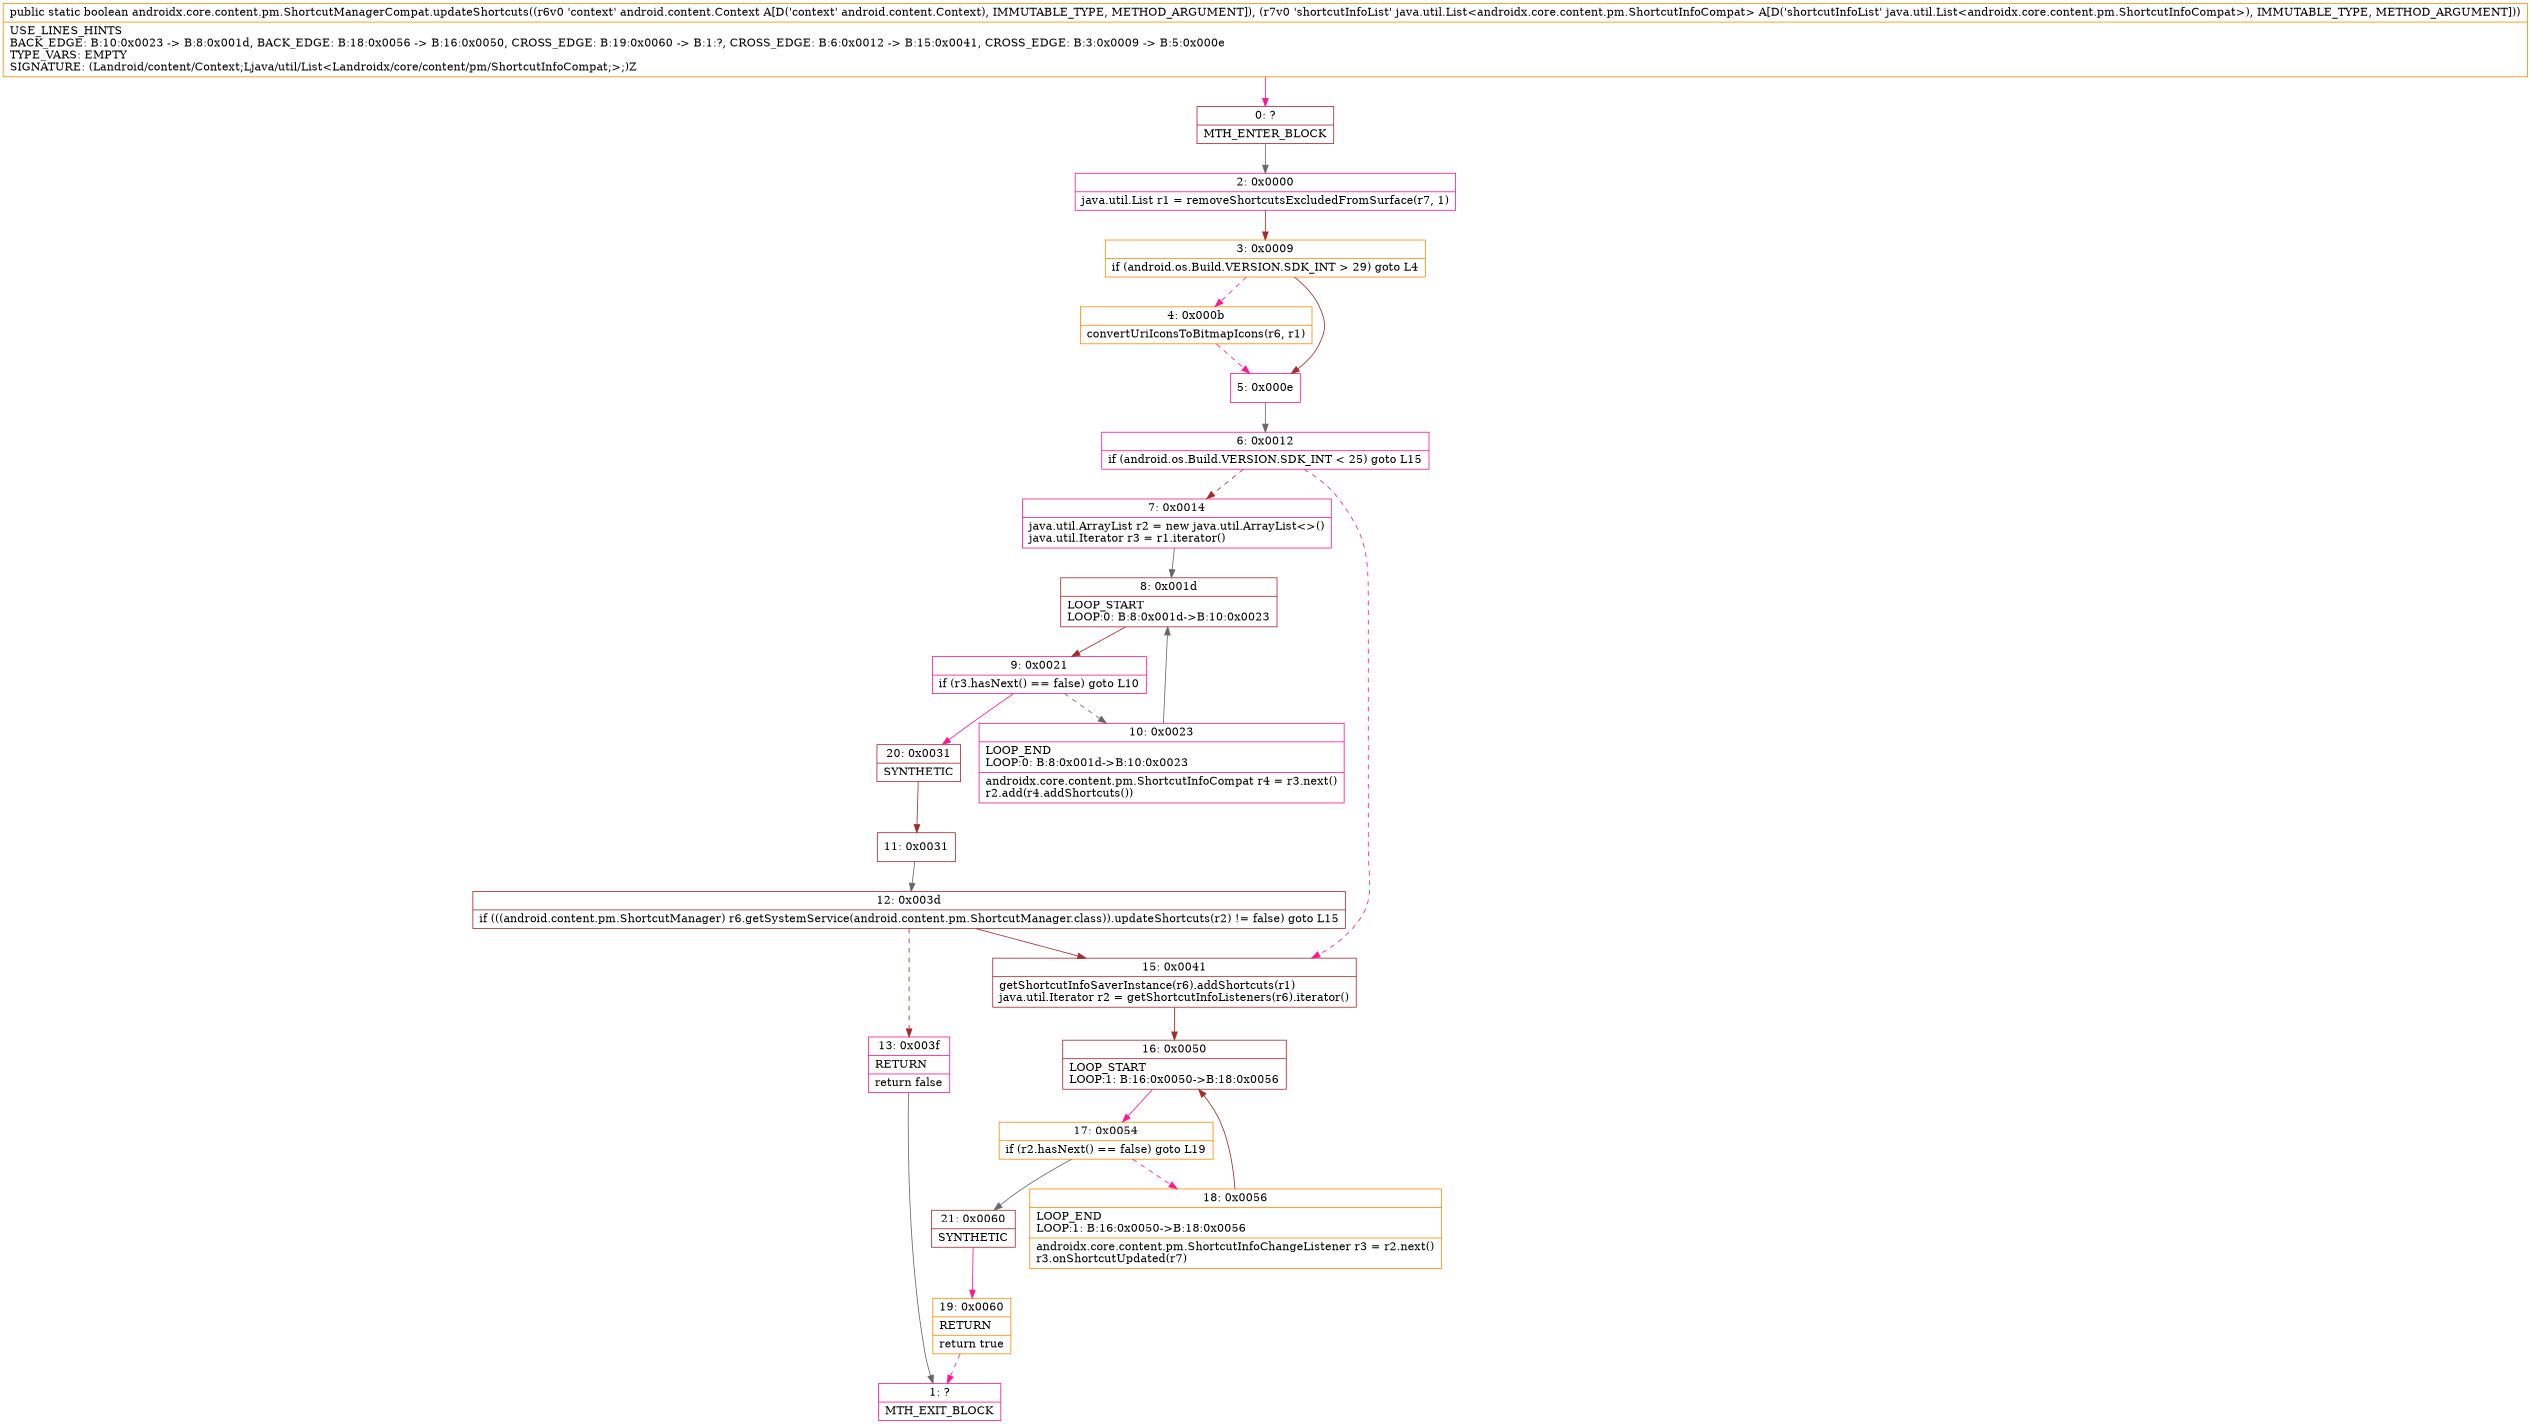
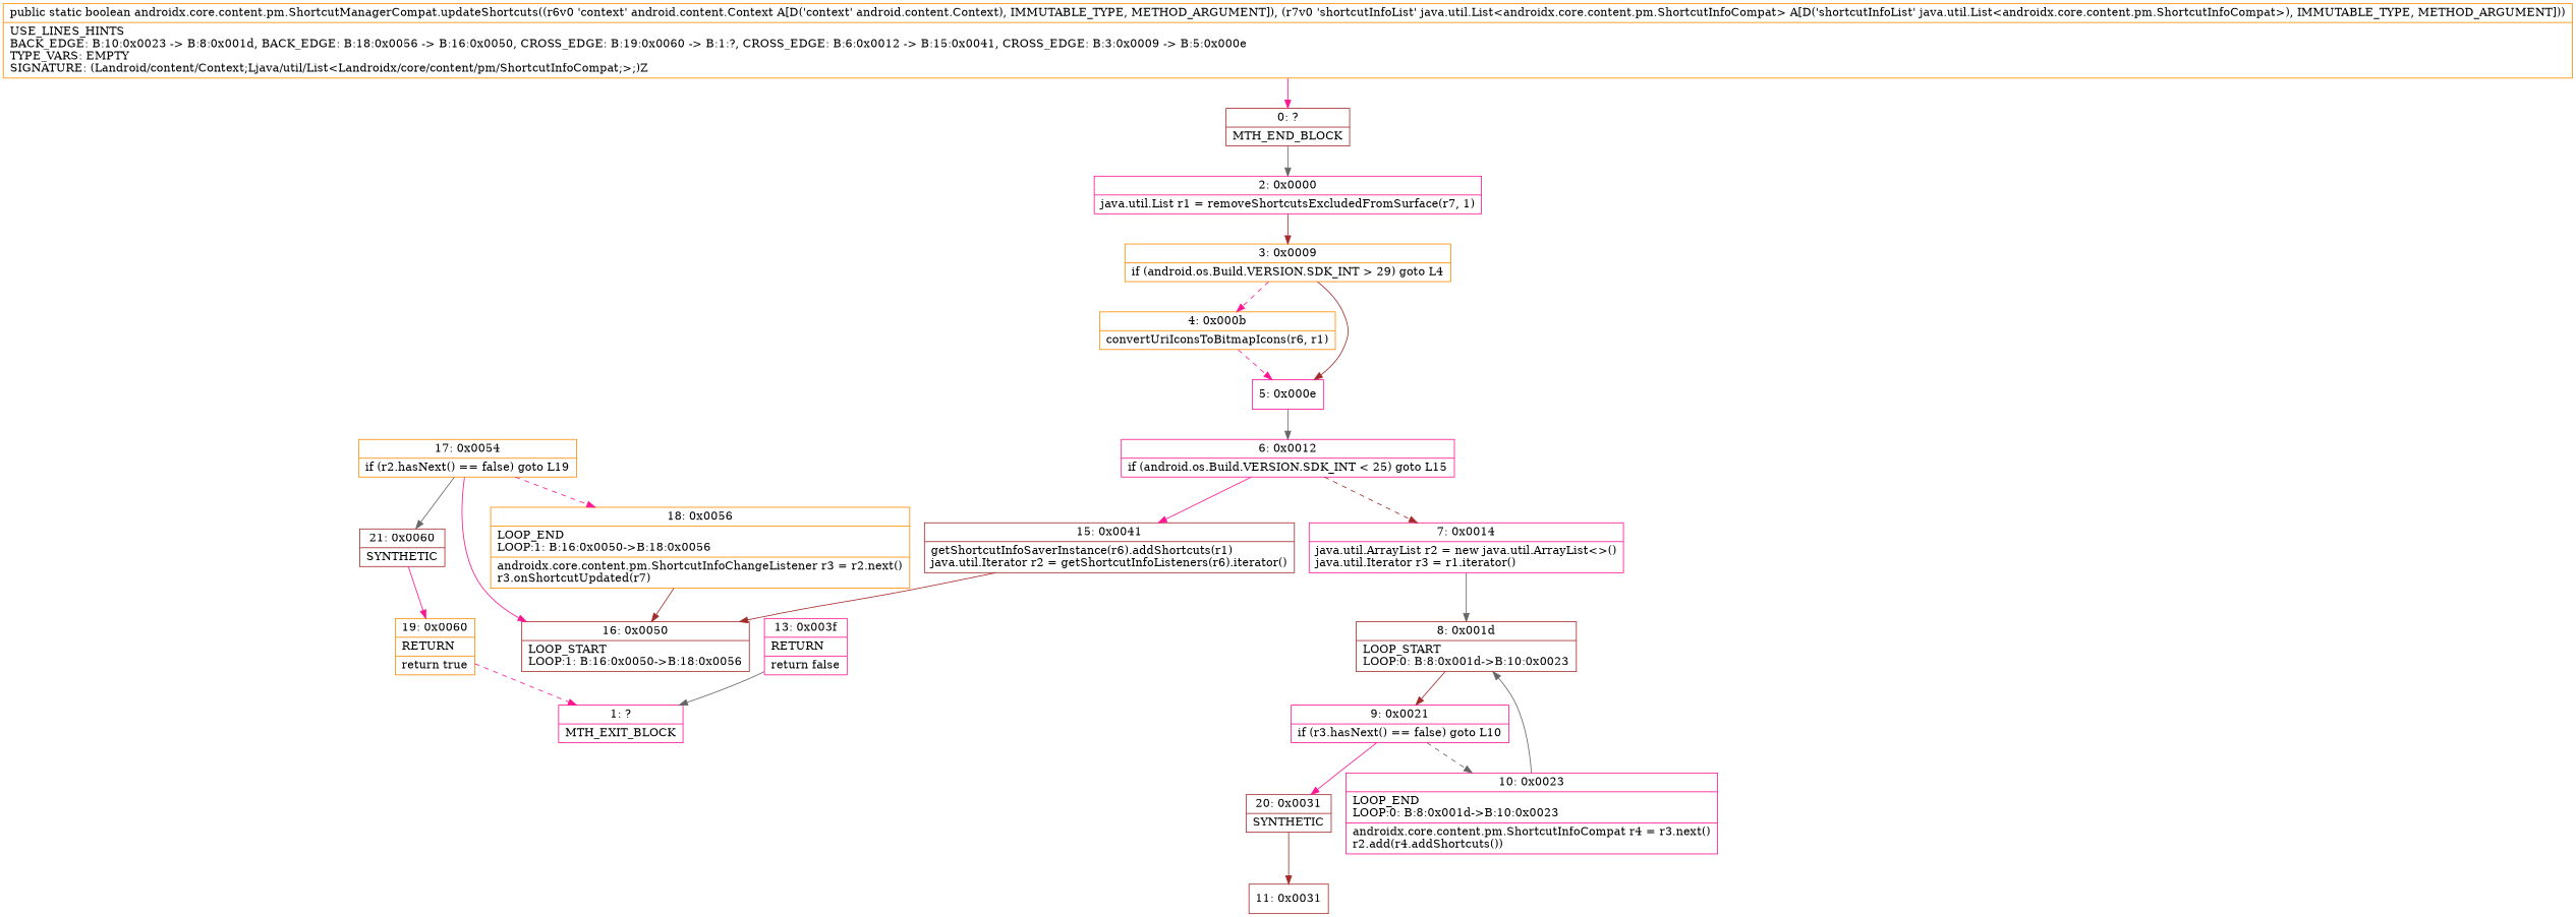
  digraph {
    fontname="DejaVu Serif"
    node [color=brown fontname="DejaVu Serif" shape=record]
    edge [color=brown fontname="DejaVu Serif"]
-   n1 [label="{0\:\ ?|MTH_ENTER_BLOCK\l}"]
+   n1 [label="{0\:\ ?|MTH_END_BLOCK\l}"]
    n2 [color=deeppink label="{2\:\ 0x0000|java.util.List r1 = removeShortcutsExcludedFromSurface(r7, 1)\l}"]
    n3 [color=darkorange label="{3\:\ 0x0009|if (android.os.Build.VERSION.SDK_INT \> 29) goto L4\l}"]
    n4 [color=darkorange label="{4\:\ 0x000b|convertUriIconsToBitmapIcons(r6, r1)\l}"]
    n5 [color=deeppink label="{5\:\ 0x000e}"]
    n6 [color=deeppink label="{6\:\ 0x0012|if (android.os.Build.VERSION.SDK_INT \< 25) goto L15\l}"]
    n7 [color=deeppink label="{7\:\ 0x0014|java.util.ArrayList r2 = new java.util.ArrayList\<\>()\ljava.util.Iterator r3 = r1.iterator()\l}"]
    n8 [label="{15\:\ 0x0041|getShortcutInfoSaverInstance(r6).addShortcuts(r1)\ljava.util.Iterator r2 = getShortcutInfoListeners(r6).iterator()\l}"]
    n9 [label="{8\:\ 0x001d|LOOP_START\lLOOP:0: B:8:0x001d\-\>B:10:0x0023\l}"]
    n10 [label="{16\:\ 0x0050|LOOP_START\lLOOP:1: B:16:0x0050\-\>B:18:0x0056\l}"]
    n11 [color=deeppink label="{9\:\ 0x0021|if (r3.hasNext() == false) goto L10\l}"]
    n12 [color=deeppink label="{10\:\ 0x0023|LOOP_END\lLOOP:0: B:8:0x001d\-\>B:10:0x0023\l|androidx.core.content.pm.ShortcutInfoCompat r4 = r3.next()\lr2.add(r4.addShortcuts())\l}"]
    n13 [label="{20\:\ 0x0031|SYNTHETIC\l}"]
    n14 [label="{11\:\ 0x0031}"]
-   n15 [label="{12\:\ 0x003d|if (((android.content.pm.ShortcutManager) r6.getSystemService(android.content.pm.ShortcutManager.class)).updateShortcuts(r2) != false) goto L15\l}"]
    n16 [color=deeppink label="{13\:\ 0x003f|RETURN\l|return false\l}"]
    n17 [color=deeppink label="{1\:\ ?|MTH_EXIT_BLOCK\l}"]
    n18 [color=darkorange label="{17\:\ 0x0054|if (r2.hasNext() == false) goto L19\l}"]
    n19 [color=darkorange label="{18\:\ 0x0056|LOOP_END\lLOOP:1: B:16:0x0050\-\>B:18:0x0056\l|androidx.core.content.pm.ShortcutInfoChangeListener r3 = r2.next()\lr3.onShortcutUpdated(r7)\l}"]
    n20 [label="{21\:\ 0x0060|SYNTHETIC\l}"]
    n21 [color=darkorange label="{19\:\ 0x0060|RETURN\l|return true\l}"]
    n22 [color=darkorange label="{public static boolean androidx.core.content.pm.ShortcutManagerCompat.updateShortcuts((r6v0 'context' android.content.Context A[D('context' android.content.Context), IMMUTABLE_TYPE, METHOD_ARGUMENT]), (r7v0 'shortcutInfoList' java.util.List\<androidx.core.content.pm.ShortcutInfoCompat\> A[D('shortcutInfoList' java.util.List\<androidx.core.content.pm.ShortcutInfoCompat\>), IMMUTABLE_TYPE, METHOD_ARGUMENT]))  | USE_LINES_HINTS\lBACK_EDGE: B:10:0x0023 \-\> B:8:0x001d, BACK_EDGE: B:18:0x0056 \-\> B:16:0x0050, CROSS_EDGE: B:19:0x0060 \-\> B:1:?, CROSS_EDGE: B:6:0x0012 \-\> B:15:0x0041, CROSS_EDGE: B:3:0x0009 \-\> B:5:0x000e\lTYPE_VARS: EMPTY\lSIGNATURE: (Landroid\/content\/Context;Ljava\/util\/List\<Landroidx\/core\/content\/pm\/ShortcutInfoCompat;\>;)Z\l}"]
    n1 -> n2 [color=gray40]
    n2 -> n3
    n3 -> n4 [color=deeppink style=dashed]
    n3 -> n5
    n4 -> n5 [color=deeppink style=dashed]
    n5 -> n6 [color=gray40]
    n6 -> n7 [style=dashed]
-   n6 -> n8 [color=deeppink style=dashed]
+   n6 -> n8 [color=deeppink]
    n7 -> n9 [color=gray40]
    n8 -> n10
    n9 -> n11
-   n10 -> n18 [color=deeppink]
+   n18 -> n10 [color=deeppink]
    n11 -> n12 [color=gray40 style=dashed]
    n11 -> n13 [color=deeppink]
    n12 -> n9 [color=gray40]
    n13 -> n14
-   n14 -> n15 [color=gray40]
-   n15 -> n8
-   n15 -> n16 [style=dashed]
    n16 -> n17 [color=gray40]
    n18 -> n19 [color=deeppink style=dashed]
    n18 -> n20 [color=gray40]
    n19 -> n10
    n20 -> n21 [color=deeppink]
    n21 -> n17 [color=deeppink style=dashed]
    n22 -> n1 [color=deeppink]
  }
